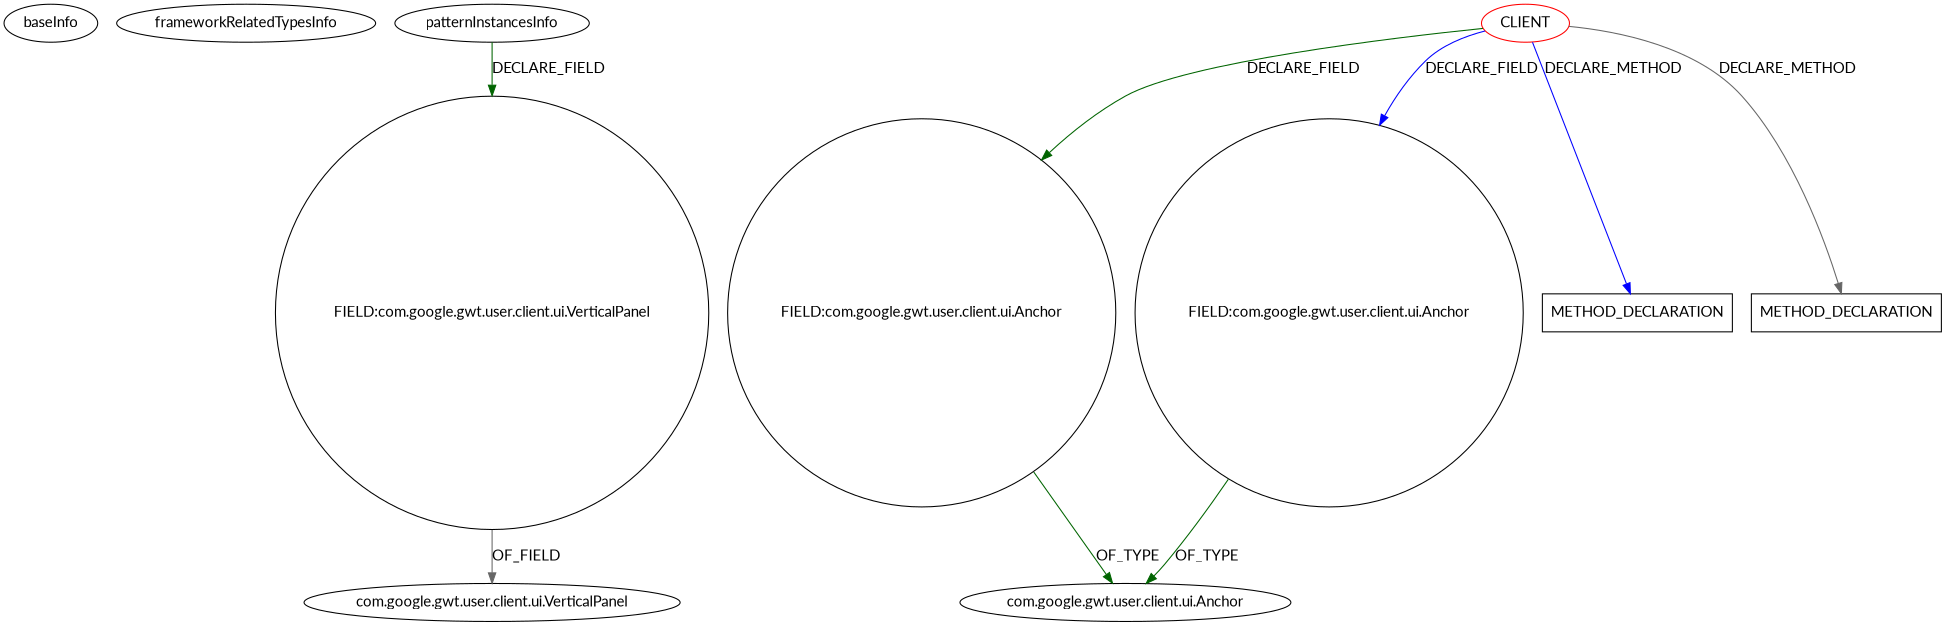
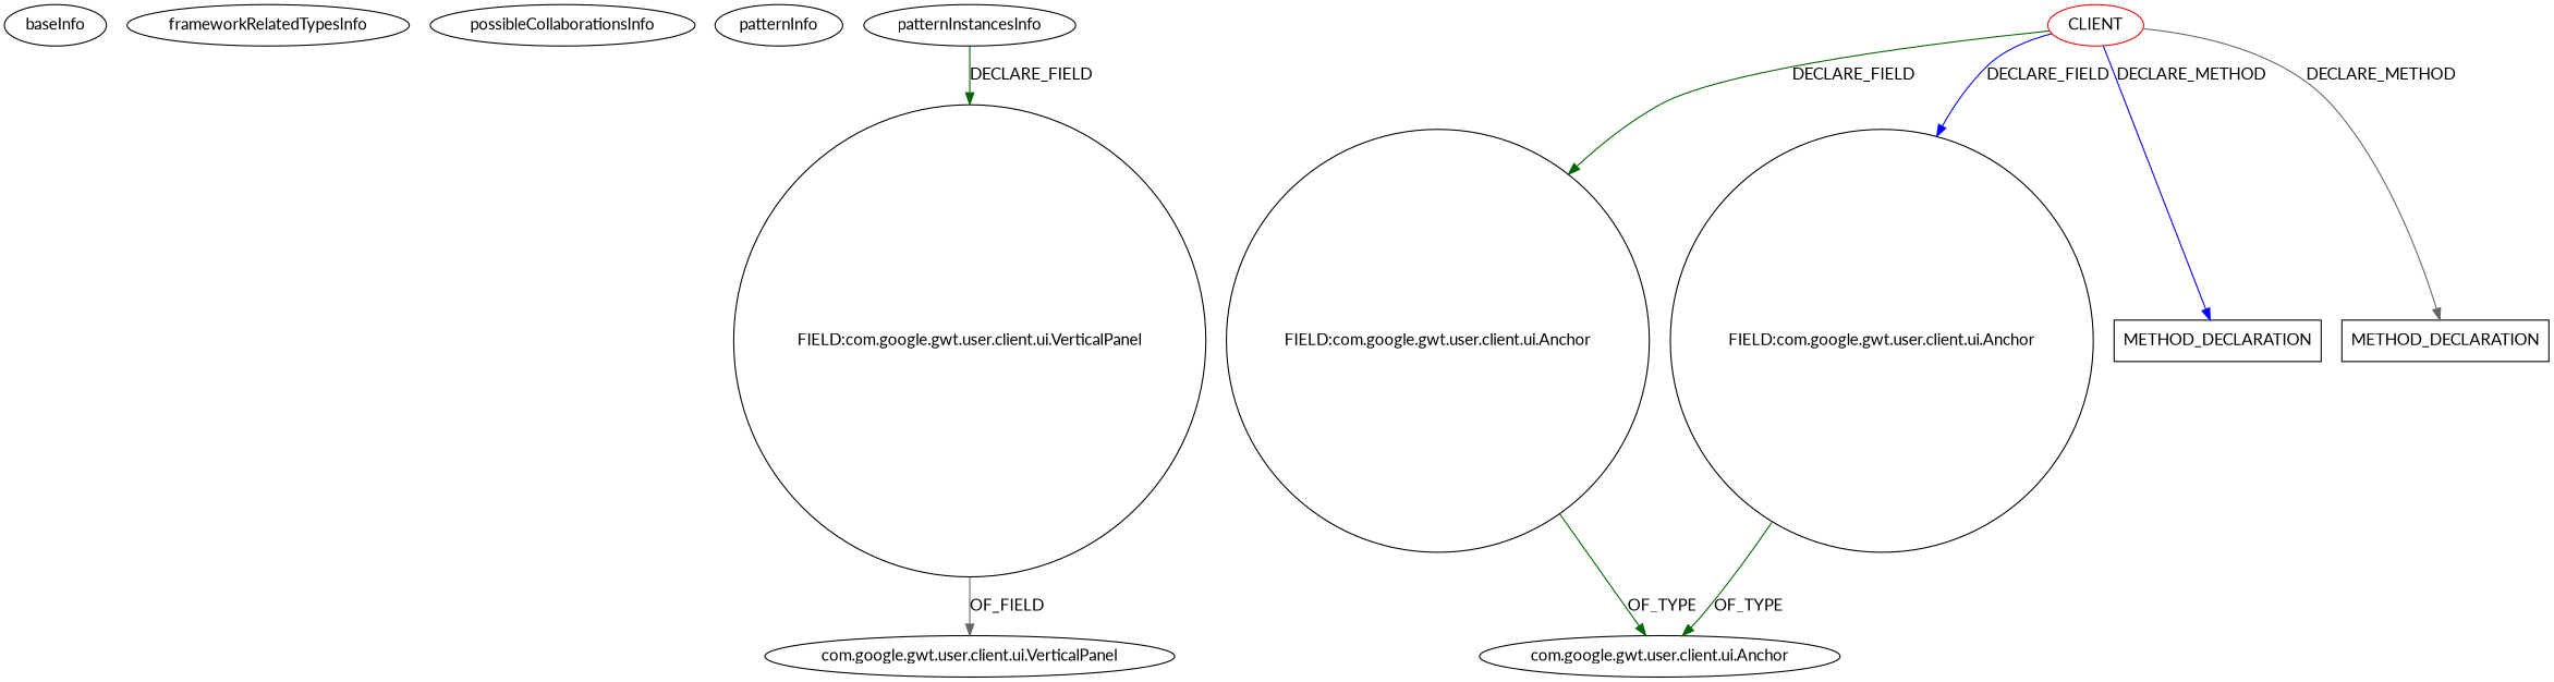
  digraph {
    fontname=Lato
    node [fontname=Lato isFrameworkType=false]
    edge [color=darkgreen fontname=Lato]
    baseInfo [category=pattern graphId=966 isAnonymous=false possibleRelation=false isFrameworkType=""]
    frameworkRelatedTypesInfo [isFrameworkType=""]
+   possibleCollaborationsInfo [isFrameworkType=""]
+   patternInfo [frequency=2.0 patternRootClient=0 isFrameworkType=""]
    patternInstancesInfo [0="krajcovic-stockwatcher~/krajcovic-stockwatcher/stockwatcher-master/src/com/google/gwt/sample/stockwatcher/client/StockWatcher.java~StockWatcher~3429" 1="neilsh-gwtfb~/neilsh-gwtfb/gwtfb-master/GwtFB/src/com/gwtfb/client/UserInfoViewController.java~UserInfoViewController~4138" isFrameworkType=""]
    n6 [label="FIELD:com.google.gwt.user.client.ui.VerticalPanel" shape=circle vertexType=FIELD_DECLARATION]
    n7 [label="FIELD:com.google.gwt.user.client.ui.Anchor" shape=circle vertexType=FIELD_DECLARATION]
    n8 [label="com.google.gwt.user.client.ui.Anchor" vertexType=FRAMEWORK_CLASS_TYPE]
    n9 [label="FIELD:com.google.gwt.user.client.ui.Anchor" shape=circle vertexType=FIELD_DECLARATION]
    n10 [color=red label=CLIENT vertexType=ROOT_CLIENT_CLASS_DECLARATION]
    n11 [label=METHOD_DECLARATION shape=box vertexType=CLIENT_METHOD_DECLARATION]
    n12 [label=METHOD_DECLARATION shape=box vertexType=CLIENT_METHOD_DECLARATION]
    n13 [label="com.google.gwt.user.client.ui.VerticalPanel" vertexType=FRAMEWORK_CLASS_TYPE]
    patternInstancesInfo -> n6 [label=DECLARE_FIELD]
    n6 -> n13 [color=gray40 label=OF_FIELD]
    n7 -> n8 [label=OF_TYPE]
    n9 -> n8 [label=OF_TYPE]
    n10 -> n7 [label=DECLARE_FIELD]
    n10 -> n9 [color=blue label=DECLARE_FIELD]
    n10 -> n11 [color=blue label=DECLARE_METHOD]
    n10 -> n12 [color=gray40 label=DECLARE_METHOD]
  }
